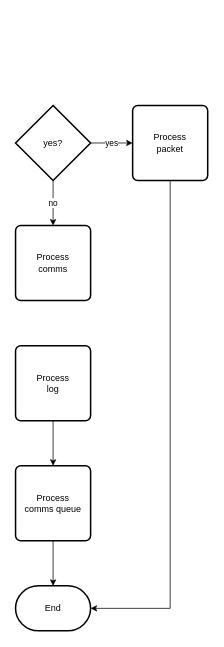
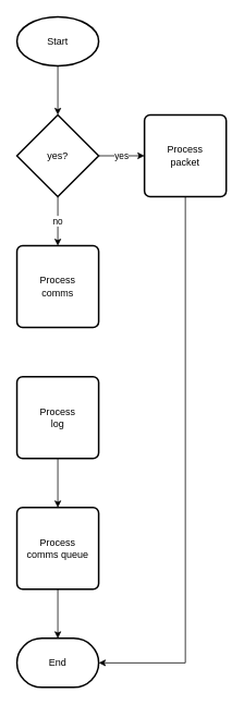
  <mxCell id="0" />
  <mxCell id="1" parent="0" />
  <mxCell id="2" value="End" style="strokeWidth=2;html=1;shape=mxgraph.flowchart.terminator;whiteSpace=wrap;" vertex="1" parent="1"><mxGeometry x="20" y="780" width="100" height="60" as="geometry" /></mxCell>
+ <mxCell id="3" style="edgeStyle=orthogonalEdgeStyle;rounded=0;orthogonalLoop=1;jettySize=auto;html=1;entryX=0.5;entryY=0;entryDx=0;entryDy=0;entryPerimeter=0;" edge="1" parent="1" source="4" target="7"><mxGeometry relative="1" as="geometry" /></mxCell>
+ <mxCell id="4" value="Start" style="strokeWidth=2;html=1;shape=mxgraph.flowchart.start_1;whiteSpace=wrap;" vertex="1" parent="1"><mxGeometry x="20" y="20" width="100" height="60" as="geometry" /></mxCell>
  <mxCell id="5" value="yes" style="edgeStyle=orthogonalEdgeStyle;rounded=0;orthogonalLoop=1;jettySize=auto;html=1;entryX=0;entryY=0.5;entryDx=0;entryDy=0;" edge="1" parent="1" source="7" target="9"><mxGeometry relative="1" as="geometry" /></mxCell>
  <mxCell id="6" value="no" style="edgeStyle=orthogonalEdgeStyle;rounded=0;orthogonalLoop=1;jettySize=auto;html=1;entryX=0.5;entryY=0;entryDx=0;entryDy=0;" edge="1" parent="1" source="7" target="14"><mxGeometry relative="1" as="geometry" /></mxCell>
  <mxCell id="7" value="yes?" style="strokeWidth=2;html=1;shape=mxgraph.flowchart.decision;whiteSpace=wrap;" vertex="1" parent="1"><mxGeometry x="20" y="140" width="100" height="100" as="geometry" /></mxCell>
  <mxCell id="8" style="edgeStyle=orthogonalEdgeStyle;rounded=0;orthogonalLoop=1;jettySize=auto;html=1;entryX=1;entryY=0.5;entryDx=0;entryDy=0;entryPerimeter=0;" edge="1" parent="1" source="9" target="2"><mxGeometry relative="1" as="geometry"><Array as="points"><mxPoint x="226" y="810" /></Array></mxGeometry></mxCell>
  <mxCell id="9" value="&lt;div&gt;Process&lt;/div&gt;&lt;div&gt;packet&lt;br&gt;&lt;/div&gt;" style="rounded=1;whiteSpace=wrap;html=1;absoluteArcSize=1;arcSize=14;strokeWidth=2;" vertex="1" parent="1"><mxGeometry x="176" y="140" width="100" height="100" as="geometry" /></mxCell>
  <mxCell id="10" style="edgeStyle=orthogonalEdgeStyle;rounded=0;orthogonalLoop=1;jettySize=auto;html=1;entryX=0.5;entryY=0;entryDx=0;entryDy=0;entryPerimeter=0;" edge="1" parent="1" source="11" target="2"><mxGeometry relative="1" as="geometry" /></mxCell>
  <mxCell id="11" value="&lt;div&gt;Process&lt;/div&gt;&lt;div&gt;comms queue&lt;br&gt;&lt;/div&gt;" style="rounded=1;whiteSpace=wrap;html=1;absoluteArcSize=1;arcSize=14;strokeWidth=2;" vertex="1" parent="1"><mxGeometry x="20" y="620" width="100" height="100" as="geometry" /></mxCell>
  <mxCell id="12" style="edgeStyle=orthogonalEdgeStyle;rounded=0;orthogonalLoop=1;jettySize=auto;html=1;entryX=0.5;entryY=0;entryDx=0;entryDy=0;" edge="1" parent="1" source="13" target="11"><mxGeometry relative="1" as="geometry" /></mxCell>
  <mxCell id="13" value="&lt;div&gt;Process&lt;/div&gt;&lt;div&gt;log&lt;br&gt;&lt;/div&gt;" style="rounded=1;whiteSpace=wrap;html=1;absoluteArcSize=1;arcSize=14;strokeWidth=2;" vertex="1" parent="1"><mxGeometry x="20" y="460" width="100" height="100" as="geometry" /></mxCell>
  <mxCell id="14" value="Process&lt;div&gt;comms&lt;br&gt;&lt;/div&gt;" style="rounded=1;whiteSpace=wrap;html=1;absoluteArcSize=1;arcSize=14;strokeWidth=2;" vertex="1" parent="1"><mxGeometry x="20" y="300" width="100" height="100" as="geometry" /></mxCell>
